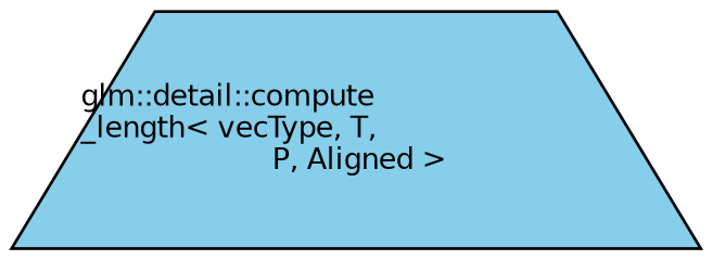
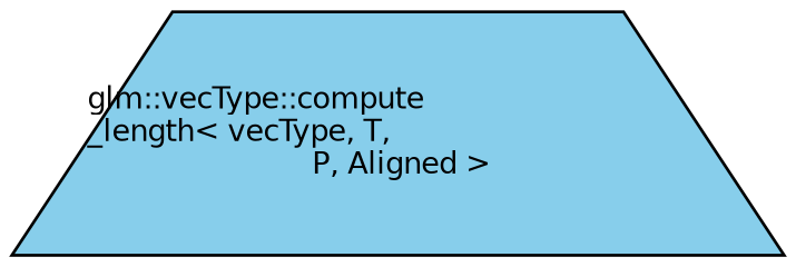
  digraph {
    rankdir=LR
-   n1 [color=black fillcolor=skyblue fontname=Helvetica fontsize=10 height=0.2 label="glm::detail::compute\l_length\< vecType, T,\l P, Aligned \>" shape=trapezium style=filled width=0.4]
+   n1 [color=black fillcolor=skyblue fontname=Helvetica fontsize=10 height=0.2 label="glm::vecType::compute\l_length\< vecType, T,\l P, Aligned \>" shape=trapezium style=filled width=0.4]
  }
